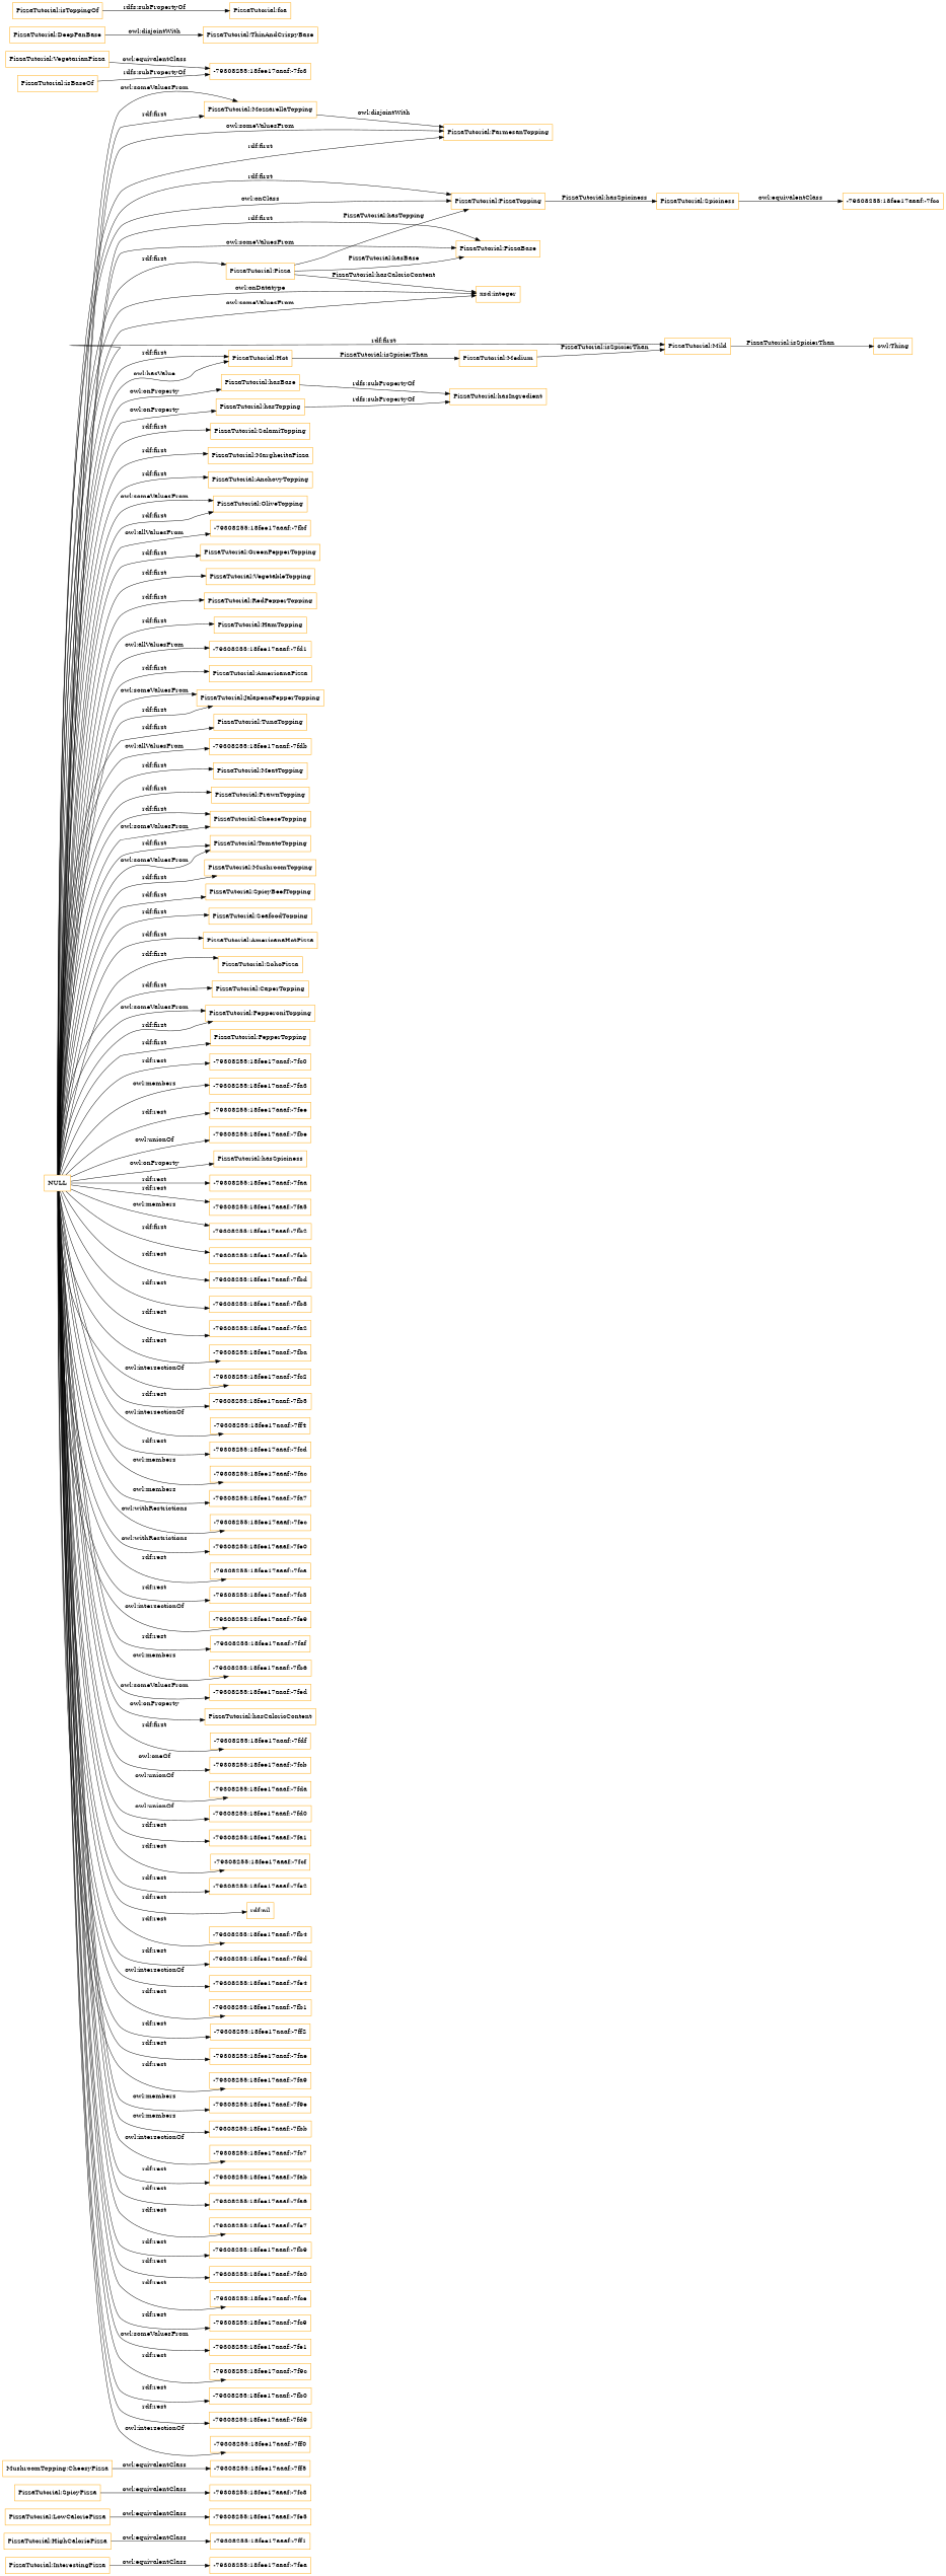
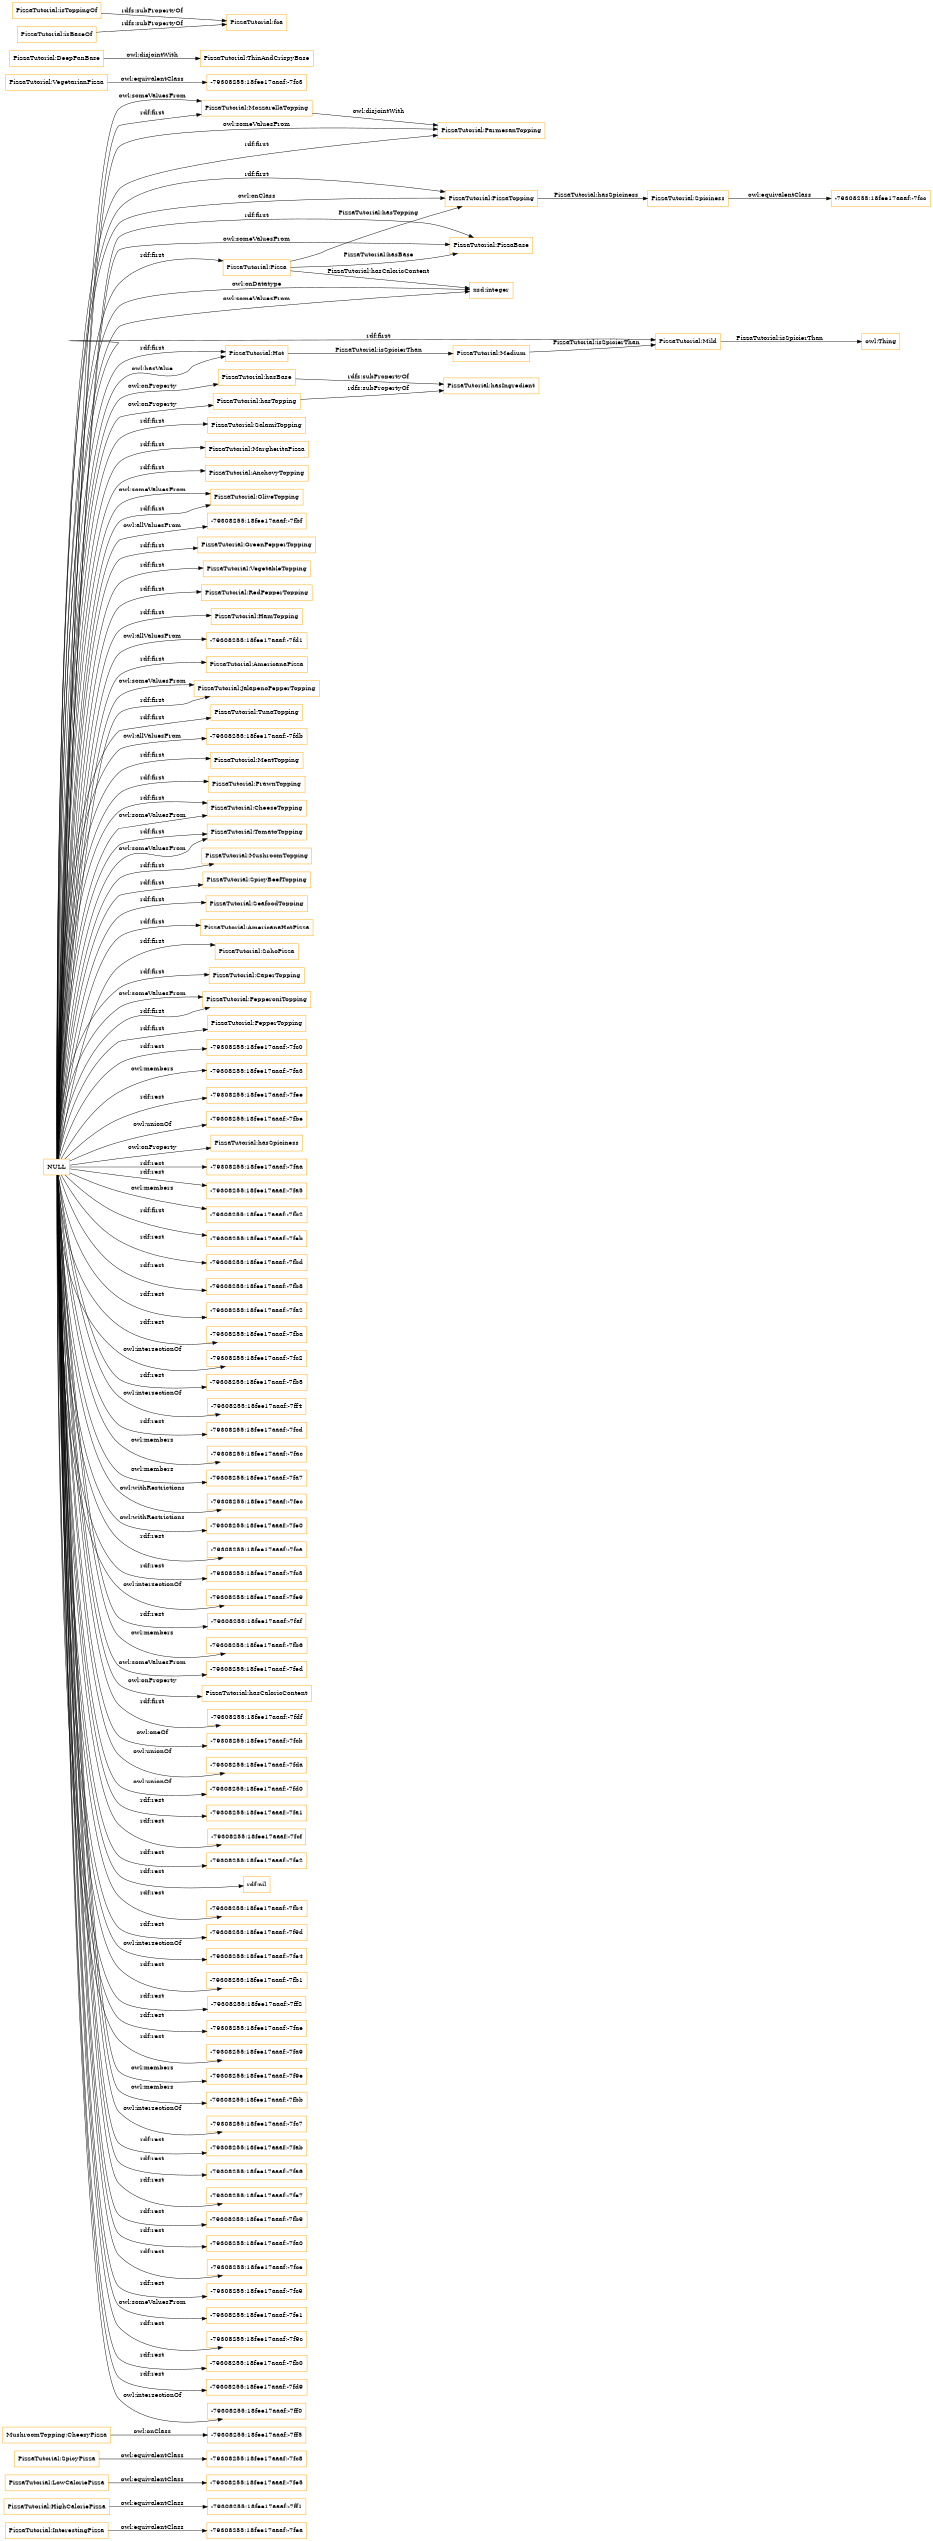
  digraph {
    rankdir=LR
    node [color=orange shape=rectangle]
    "PizzaTutorial:InterestingPizza"
    "-79308255:18fee17aaaf:-7fea"
    "PizzaTutorial:HighCaloriePizza"
    "-79308255:18fee17aaaf:-7ff1"
    "PizzaTutorial:LowCaloriePizza"
    "-79308255:18fee17aaaf:-7fe5"
    "PizzaTutorial:SpicyPizza"
    "-79308255:18fee17aaaf:-7fc8"
    n9 [label="MushroomTopping:CheesyPizza"]
    "-79308255:18fee17aaaf:-7ff5"
    "PizzaTutorial:MozzarellaTopping"
    "PizzaTutorial:ParmesanTopping"
    "PizzaTutorial:Spiciness"
    "-79308255:18fee17aaaf:-7fcc"
    "PizzaTutorial:PizzaTopping"
    "PizzaTutorial:Pizza"
    "PizzaTutorial:PizzaBase"
    "xsd:integer"
    "PizzaTutorial:VegetarianPizza"
    "-79308255:18fee17aaaf:-7fc3"
    "PizzaTutorial:DeepPanBase"
    "PizzaTutorial:ThinAndCrispyBase"
    n23 [label="PizzaTutorial:fca"]
    "PizzaTutorial:isToppingOf"
    "PizzaTutorial:Hot"
    "PizzaTutorial:Medium"
    "PizzaTutorial:Mild"
    "owl:Thing"
    "PizzaTutorial:isBaseOf"
    "PizzaTutorial:hasBase"
    "PizzaTutorial:hasIngredient"
    "PizzaTutorial:hasTopping"
    NULL
    "PizzaTutorial:SalamiTopping"
    "PizzaTutorial:MargheritaPizza"
    "PizzaTutorial:AnchovyTopping"
    "PizzaTutorial:OliveTopping"
    "-79308255:18fee17aaaf:-7fbf"
    "PizzaTutorial:GreenPepperTopping"
    "PizzaTutorial:VegetableTopping"
    "PizzaTutorial:RedPepperTopping"
    "PizzaTutorial:HamTopping"
    "-79308255:18fee17aaaf:-7fd1"
    "PizzaTutorial:AmericanaPizza"
    "PizzaTutorial:JalapenoPepperTopping"
    "PizzaTutorial:TunaTopping"
    "-79308255:18fee17aaaf:-7fdb"
    "PizzaTutorial:MeatTopping"
    "PizzaTutorial:PrawnTopping"
    "PizzaTutorial:CheeseTopping"
    "PizzaTutorial:TomatoTopping"
    "PizzaTutorial:MushroomTopping"
    "PizzaTutorial:SpicyBeefTopping"
    "PizzaTutorial:SeafoodTopping"
    "PizzaTutorial:AmericanaHotPizza"
    "PizzaTutorial:SohoPizza"
    "PizzaTutorial:CaperTopping"
    "PizzaTutorial:PepperoniTopping"
    "PizzaTutorial:PepperTopping"
    "-79308255:18fee17aaaf:-7fc0"
    "-79308255:18fee17aaaf:-7fa3"
    "-79308255:18fee17aaaf:-7fee"
    "-79308255:18fee17aaaf:-7fbe"
    "PizzaTutorial:hasSpiciness"
    "-79308255:18fee17aaaf:-7faa"
    "-79308255:18fee17aaaf:-7fa5"
    "-79308255:18fee17aaaf:-7fb2"
    "-79308255:18fee17aaaf:-7feb"
    "-79308255:18fee17aaaf:-7fbd"
    "-79308255:18fee17aaaf:-7fb8"
    "-79308255:18fee17aaaf:-7fa2"
    "-79308255:18fee17aaaf:-7fba"
    "-79308255:18fee17aaaf:-7fc2"
    "-79308255:18fee17aaaf:-7fb5"
    "-79308255:18fee17aaaf:-7ff4"
    "-79308255:18fee17aaaf:-7fcd"
    "-79308255:18fee17aaaf:-7fac"
    "-79308255:18fee17aaaf:-7fa7"
    "-79308255:18fee17aaaf:-7fec"
    "-79308255:18fee17aaaf:-7fe0"
    "-79308255:18fee17aaaf:-7fca"
    "-79308255:18fee17aaaf:-7fc5"
    "-79308255:18fee17aaaf:-7fe9"
    "-79308255:18fee17aaaf:-7faf"
    "-79308255:18fee17aaaf:-7fb6"
    "-79308255:18fee17aaaf:-7fed"
    "PizzaTutorial:hasCaloricContent"
    "-79308255:18fee17aaaf:-7fdf"
    "-79308255:18fee17aaaf:-7fcb"
    "-79308255:18fee17aaaf:-7fda"
    "-79308255:18fee17aaaf:-7fd0"
    "-79308255:18fee17aaaf:-7fa1"
    "-79308255:18fee17aaaf:-7fcf"
    "-79308255:18fee17aaaf:-7fe2"
    "rdf:nil"
    "-79308255:18fee17aaaf:-7fb4"
    "-79308255:18fee17aaaf:-7f9d"
    "-79308255:18fee17aaaf:-7fe4"
    "-79308255:18fee17aaaf:-7fb1"
    "-79308255:18fee17aaaf:-7ff2"
    "-79308255:18fee17aaaf:-7fae"
    "-79308255:18fee17aaaf:-7fa9"
    "-79308255:18fee17aaaf:-7f9e"
    "-79308255:18fee17aaaf:-7fbb"
    "-79308255:18fee17aaaf:-7fc7"
    "-79308255:18fee17aaaf:-7fab"
    "-79308255:18fee17aaaf:-7fa6"
    "-79308255:18fee17aaaf:-7fe7"
    "-79308255:18fee17aaaf:-7fb9"
    "-79308255:18fee17aaaf:-7fa0"
    "-79308255:18fee17aaaf:-7fce"
    "-79308255:18fee17aaaf:-7fc9"
    "-79308255:18fee17aaaf:-7fe1"
    "-79308255:18fee17aaaf:-7f9c"
    "-79308255:18fee17aaaf:-7fb0"
    "-79308255:18fee17aaaf:-7fd9"
    "-79308255:18fee17aaaf:-7ff0"
    "PizzaTutorial:InterestingPizza" -> "-79308255:18fee17aaaf:-7fea" [label="owl:equivalentClass"]
    "PizzaTutorial:HighCaloriePizza" -> "-79308255:18fee17aaaf:-7ff1" [label="owl:equivalentClass"]
    "PizzaTutorial:LowCaloriePizza" -> "-79308255:18fee17aaaf:-7fe5" [label="owl:equivalentClass"]
    "PizzaTutorial:SpicyPizza" -> "-79308255:18fee17aaaf:-7fc8" [label="owl:equivalentClass"]
-   n9 -> "-79308255:18fee17aaaf:-7ff5" [label="owl:equivalentClass"]
+   n9 -> "-79308255:18fee17aaaf:-7ff5" [label="owl:onClass"]
    "PizzaTutorial:MozzarellaTopping" -> "PizzaTutorial:ParmesanTopping" [label="owl:disjointWith"]
    "PizzaTutorial:Spiciness" -> "-79308255:18fee17aaaf:-7fcc" [label="owl:equivalentClass"]
    "PizzaTutorial:PizzaTopping" -> "PizzaTutorial:Spiciness" [label="PizzaTutorial:hasSpiciness"]
    "PizzaTutorial:Pizza" -> "PizzaTutorial:PizzaTopping" [label="PizzaTutorial:hasTopping"]
    "PizzaTutorial:Pizza" -> "PizzaTutorial:PizzaBase" [label="PizzaTutorial:hasBase"]
    "PizzaTutorial:Pizza" -> "xsd:integer" [label="PizzaTutorial:hasCaloricContent"]
    "PizzaTutorial:VegetarianPizza" -> "-79308255:18fee17aaaf:-7fc3" [label="owl:equivalentClass"]
    "PizzaTutorial:DeepPanBase" -> "PizzaTutorial:ThinAndCrispyBase" [label="owl:disjointWith"]
    "PizzaTutorial:isToppingOf" -> n23 [label="rdfs:subPropertyOf"]
    "PizzaTutorial:Hot" -> "PizzaTutorial:Medium" [label="PizzaTutorial:isSpicierThan"]
    "PizzaTutorial:Medium" -> "PizzaTutorial:Mild" [label="PizzaTutorial:isSpicierThan"]
    "PizzaTutorial:Mild" -> "owl:Thing" [label="PizzaTutorial:isSpicierThan"]
-   "PizzaTutorial:isBaseOf" -> "-79308255:18fee17aaaf:-7fc3" [label="rdfs:subPropertyOf"]
+   "PizzaTutorial:isBaseOf" -> n23 [label="rdfs:subPropertyOf"]
    "PizzaTutorial:hasBase" -> "PizzaTutorial:hasIngredient" [label="rdfs:subPropertyOf"]
    "PizzaTutorial:hasTopping" -> "PizzaTutorial:hasIngredient" [label="rdfs:subPropertyOf"]
    NULL -> "PizzaTutorial:MozzarellaTopping" [label="rdf:first"]
    NULL -> "PizzaTutorial:MozzarellaTopping" [label="owl:someValuesFrom"]
    NULL -> "PizzaTutorial:ParmesanTopping" [label="owl:someValuesFrom"]
    NULL -> "PizzaTutorial:ParmesanTopping" [label="rdf:first"]
    NULL -> "PizzaTutorial:PizzaTopping" [label="owl:onClass"]
    NULL -> "PizzaTutorial:PizzaTopping" [label="rdf:first"]
    NULL -> "PizzaTutorial:Pizza" [label="rdf:first"]
    NULL -> "PizzaTutorial:PizzaBase" [label="rdf:first"]
    NULL -> "PizzaTutorial:PizzaBase" [label="owl:someValuesFrom"]
    NULL -> "xsd:integer" [label="owl:onDatatype"]
    NULL -> "xsd:integer" [label="owl:someValuesFrom"]
    NULL -> "PizzaTutorial:Hot" [label="owl:hasValue"]
    NULL -> "PizzaTutorial:Hot" [label="rdf:first"]
    NULL -> "PizzaTutorial:Mild" [label="rdf:first"]
    NULL -> "PizzaTutorial:hasBase" [label="owl:onProperty"]
    NULL -> "PizzaTutorial:hasTopping" [label="owl:onProperty"]
    NULL -> "PizzaTutorial:SalamiTopping" [label="rdf:first"]
    NULL -> "PizzaTutorial:MargheritaPizza" [label="rdf:first"]
    NULL -> "PizzaTutorial:AnchovyTopping" [label="rdf:first"]
    NULL -> "PizzaTutorial:OliveTopping" [label="rdf:first"]
    NULL -> "PizzaTutorial:OliveTopping" [label="owl:someValuesFrom"]
    NULL -> "-79308255:18fee17aaaf:-7fbf" [label="owl:allValuesFrom"]
    NULL -> "PizzaTutorial:GreenPepperTopping" [label="rdf:first"]
    NULL -> "PizzaTutorial:VegetableTopping" [label="rdf:first"]
    NULL -> "PizzaTutorial:RedPepperTopping" [label="rdf:first"]
    NULL -> "PizzaTutorial:HamTopping" [label="rdf:first"]
    NULL -> "-79308255:18fee17aaaf:-7fd1" [label="owl:allValuesFrom"]
    NULL -> "PizzaTutorial:AmericanaPizza" [label="rdf:first"]
    NULL -> "PizzaTutorial:JalapenoPepperTopping" [label="rdf:first"]
    NULL -> "PizzaTutorial:JalapenoPepperTopping" [label="owl:someValuesFrom"]
    NULL -> "PizzaTutorial:TunaTopping" [label="rdf:first"]
    NULL -> "-79308255:18fee17aaaf:-7fdb" [label="owl:allValuesFrom"]
    NULL -> "PizzaTutorial:MeatTopping" [label="rdf:first"]
    NULL -> "PizzaTutorial:PrawnTopping" [label="rdf:first"]
    NULL -> "PizzaTutorial:CheeseTopping" [label="owl:someValuesFrom"]
    NULL -> "PizzaTutorial:CheeseTopping" [label="rdf:first"]
    NULL -> "PizzaTutorial:TomatoTopping" [label="owl:someValuesFrom"]
    NULL -> "PizzaTutorial:TomatoTopping" [label="rdf:first"]
    NULL -> "PizzaTutorial:MushroomTopping" [label="rdf:first"]
    NULL -> "PizzaTutorial:SpicyBeefTopping" [label="rdf:first"]
    NULL -> "PizzaTutorial:SeafoodTopping" [label="rdf:first"]
    NULL -> "PizzaTutorial:AmericanaHotPizza" [label="rdf:first"]
    NULL -> "PizzaTutorial:SohoPizza" [label="rdf:first"]
    NULL -> "PizzaTutorial:CaperTopping" [label="rdf:first"]
    NULL -> "PizzaTutorial:PepperoniTopping" [label="rdf:first"]
    NULL -> "PizzaTutorial:PepperoniTopping" [label="owl:someValuesFrom"]
    NULL -> "PizzaTutorial:PepperTopping" [label="rdf:first"]
    NULL -> "-79308255:18fee17aaaf:-7fc0" [label="rdf:rest"]
    NULL -> "-79308255:18fee17aaaf:-7fa3" [label="owl:members"]
    NULL -> "-79308255:18fee17aaaf:-7fee" [label="rdf:rest"]
    NULL -> "-79308255:18fee17aaaf:-7fbe" [label="owl:unionOf"]
    NULL -> "PizzaTutorial:hasSpiciness" [label="owl:onProperty"]
    NULL -> "-79308255:18fee17aaaf:-7faa" [label="rdf:rest"]
    NULL -> "-79308255:18fee17aaaf:-7fa5" [label="rdf:rest"]
    NULL -> "-79308255:18fee17aaaf:-7fb2" [label="owl:members"]
    NULL -> "-79308255:18fee17aaaf:-7feb" [label="rdf:first"]
    NULL -> "-79308255:18fee17aaaf:-7fbd" [label="rdf:rest"]
    NULL -> "-79308255:18fee17aaaf:-7fb8" [label="rdf:rest"]
    NULL -> "-79308255:18fee17aaaf:-7fa2" [label="rdf:rest"]
    NULL -> "-79308255:18fee17aaaf:-7fba" [label="rdf:rest"]
    NULL -> "-79308255:18fee17aaaf:-7fc2" [label="owl:intersectionOf"]
    NULL -> "-79308255:18fee17aaaf:-7fb5" [label="rdf:rest"]
    NULL -> "-79308255:18fee17aaaf:-7ff4" [label="owl:intersectionOf"]
    NULL -> "-79308255:18fee17aaaf:-7fcd" [label="rdf:rest"]
    NULL -> "-79308255:18fee17aaaf:-7fac" [label="owl:members"]
    NULL -> "-79308255:18fee17aaaf:-7fa7" [label="owl:members"]
    NULL -> "-79308255:18fee17aaaf:-7fec" [label="owl:withRestrictions"]
    NULL -> "-79308255:18fee17aaaf:-7fe0" [label="owl:withRestrictions"]
    NULL -> "-79308255:18fee17aaaf:-7fca" [label="rdf:rest"]
    NULL -> "-79308255:18fee17aaaf:-7fc5" [label="rdf:rest"]
    NULL -> "-79308255:18fee17aaaf:-7fe9" [label="owl:intersectionOf"]
    NULL -> "-79308255:18fee17aaaf:-7faf" [label="rdf:rest"]
    NULL -> "-79308255:18fee17aaaf:-7fb6" [label="owl:members"]
    NULL -> "-79308255:18fee17aaaf:-7fed" [label="owl:someValuesFrom"]
    NULL -> "PizzaTutorial:hasCaloricContent" [label="owl:onProperty"]
    NULL -> "-79308255:18fee17aaaf:-7fdf" [label="rdf:first"]
    NULL -> "-79308255:18fee17aaaf:-7fcb" [label="owl:oneOf"]
    NULL -> "-79308255:18fee17aaaf:-7fda" [label="owl:unionOf"]
    NULL -> "-79308255:18fee17aaaf:-7fd0" [label="owl:unionOf"]
    NULL -> "-79308255:18fee17aaaf:-7fa1" [label="rdf:rest"]
    NULL -> "-79308255:18fee17aaaf:-7fcf" [label="rdf:rest"]
    NULL -> "-79308255:18fee17aaaf:-7fe2" [label="rdf:rest"]
    NULL -> "rdf:nil" [label="rdf:rest"]
    NULL -> "-79308255:18fee17aaaf:-7fb4" [label="rdf:rest"]
    NULL -> "-79308255:18fee17aaaf:-7f9d" [label="rdf:rest"]
    NULL -> "-79308255:18fee17aaaf:-7fe4" [label="owl:intersectionOf"]
    NULL -> "-79308255:18fee17aaaf:-7fb1" [label="rdf:rest"]
    NULL -> "-79308255:18fee17aaaf:-7ff2" [label="rdf:rest"]
    NULL -> "-79308255:18fee17aaaf:-7fae" [label="rdf:rest"]
    NULL -> "-79308255:18fee17aaaf:-7fa9" [label="rdf:rest"]
    NULL -> "-79308255:18fee17aaaf:-7f9e" [label="owl:members"]
    NULL -> "-79308255:18fee17aaaf:-7fbb" [label="owl:members"]
    NULL -> "-79308255:18fee17aaaf:-7fc7" [label="owl:intersectionOf"]
    NULL -> "-79308255:18fee17aaaf:-7fab" [label="rdf:rest"]
    NULL -> "-79308255:18fee17aaaf:-7fa6" [label="rdf:rest"]
    NULL -> "-79308255:18fee17aaaf:-7fe7" [label="rdf:rest"]
    NULL -> "-79308255:18fee17aaaf:-7fb9" [label="rdf:rest"]
    NULL -> "-79308255:18fee17aaaf:-7fa0" [label="rdf:rest"]
    NULL -> "-79308255:18fee17aaaf:-7fce" [label="rdf:rest"]
    NULL -> "-79308255:18fee17aaaf:-7fc9" [label="rdf:rest"]
    NULL -> "-79308255:18fee17aaaf:-7fe1" [label="owl:someValuesFrom"]
    NULL -> "-79308255:18fee17aaaf:-7f9c" [label="rdf:rest"]
    NULL -> "-79308255:18fee17aaaf:-7fb0" [label="rdf:rest"]
    NULL -> "-79308255:18fee17aaaf:-7fd9" [label="rdf:rest"]
    NULL -> "-79308255:18fee17aaaf:-7ff0" [label="owl:intersectionOf"]
  }
